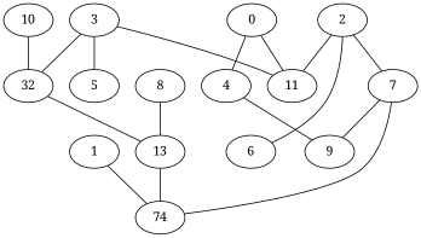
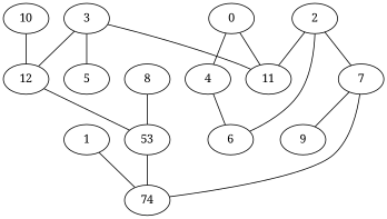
  graph {
    fontname="Noto Serif"
    node [fontname="Noto Serif" type=intersection y=268]
    edge [fontname="Noto Serif" frequency=1 type0=line]
    0 [type=endpoint x=545 y=252]
    4 [x=416]
    11 [x=406 y=272]
    9 [type=corner x=131 y=249]
    1 [type=endpoint x=190 y=315]
    n6 [label=74 x=208 y=250]
    2 [x=128 y=274]
    6 [type=endpoint x=-19 y=261]
    7 [x=132 y=256]
    3 [x=311 y=246]
    5 [type=endpoint x=312 y=194]
-   12 [x=297 label=32]
-   13 [x=221 y=270]
+   12 [x=297]
+   13 [x=221 y=270 label=53]
    8 [type=endpoint x=215 y=181]
    10 [type=endpoint x=263 y=330]
    0 -- 4 [angle0=-.12]
    0 -- 11 [angle0=-.38]
-   4 -- 9 [angle0=287.37 type0=arc]
+   4 -- 6 [angle0=287.37 type0=arc]
    1 -- n6 [angle0=-1.30]
    2 -- 11 [angle0=278.15 type0=arc]
    2 -- 6 [angle0=.09]
    2 -- 7 [angle0=-1.35]
    7 -- 9 [angle0=1.43]
    7 -- n6 [angle0=-.08]
    3 -- 11 [angle0=.27]
    3 -- 5 [angle0=-1.55]
    3 -- 12 [angle0=-1.00]
    12 -- 13 [angle0=-.03]
    13 -- n6 [angle0=.99]
    8 -- 13 [angle0=1.50]
    10 -- 12 [angle0=-1.07]
  }
